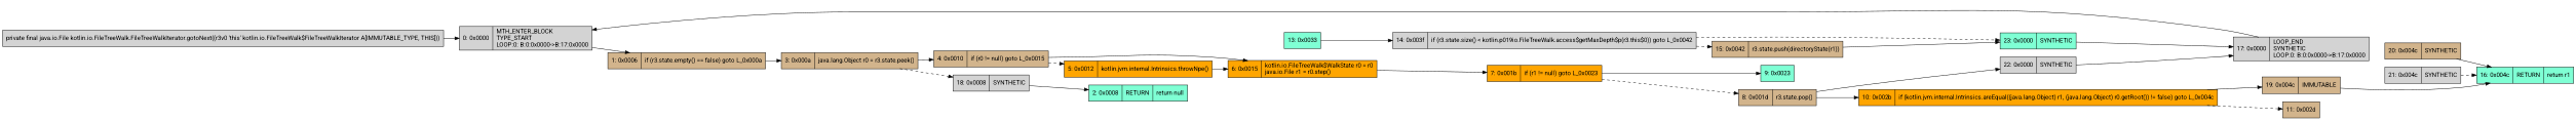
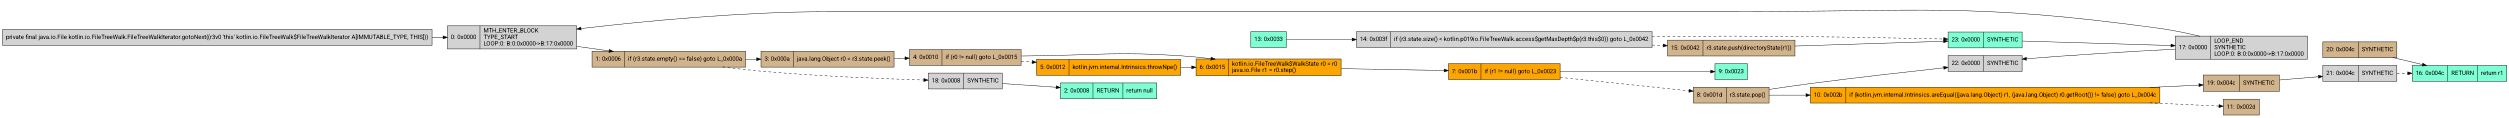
  digraph {
    fontname=Roboto
    rankdir=LR
    node [fillcolor=tan fontname=Roboto shape=record style=filled]
    edge [fontname=Roboto]
    n1 [fillcolor=lightgrey label="{0\:\ 0x0000|MTH_ENTER_BLOCK\lTYPE_START\lLOOP:0: B:0:0x0000\-\>B:17:0x0000\l}"]
    n2 [label="{1\:\ 0x0006|if (r3.state.empty() == false) goto L_0x000a\l}"]
    n3 [label="{3\:\ 0x000a|java.lang.Object r0 = r3.state.peek()\l}"]
    n4 [fillcolor=lightgrey label="{18\:\ 0x0008|SYNTHETIC\l}"]
    n5 [label="{4\:\ 0x0010|if (r0 != null) goto L_0x0015\l}"]
    n6 [fillcolor=aquamarine label="{2\:\ 0x0008|RETURN\l|return null\l}"]
    n7 [fillcolor=orange label="{5\:\ 0x0012|kotlin.jvm.internal.Intrinsics.throwNpe()\l}"]
    n8 [fillcolor=orange label="{6\:\ 0x0015|kotlin.io.FileTreeWalk$WalkState r0 = r0\ljava.io.File r1 = r0.step()\l}"]
    n9 [fillcolor=orange label="{7\:\ 0x001b|if (r1 != null) goto L_0x0023\l}"]
    n10 [label="{8\:\ 0x001d|r3.state.pop()\l}"]
    n11 [fillcolor=aquamarine label="{9\:\ 0x0023}"]
    n12 [fillcolor=lightgrey label="{22\:\ 0x0000|SYNTHETIC\l}"]
    n13 [fillcolor=orange label="{10\:\ 0x002b|if (kotlin.jvm.internal.Intrinsics.areEqual((java.lang.Object) r1, (java.lang.Object) r0.getRoot()) != false) goto L_0x004c\l}"]
    n14 [fillcolor=lightgrey label="{17\:\ 0x0000|LOOP_END\lSYNTHETIC\lLOOP:0: B:0:0x0000\-\>B:17:0x0000\l}"]
    n15 [label="{11\:\ 0x002d}"]
-   n16 [label="{19\:\ 0x004c|IMMUTABLE\l}"]
+   n16 [label="{19\:\ 0x004c|SYNTHETIC\l}"]
    n17 [fillcolor=aquamarine label="{16\:\ 0x004c|RETURN\l|return r1\l}"]
    n18 [fillcolor=aquamarine label="{13\:\ 0x0033}"]
    n19 [fillcolor=lightgrey label="{14\:\ 0x003f|if (r3.state.size() \< kotlin.p019io.FileTreeWalk.access$getMaxDepth$p(r3.this$0)) goto L_0x0042\l}"]
    n20 [label="{20\:\ 0x004c|SYNTHETIC\l}"]
    n21 [label="{15\:\ 0x0042|r3.state.push(directoryState(r1))\l}"]
    n22 [fillcolor=aquamarine label="{23\:\ 0x0000|SYNTHETIC\l}"]
    n23 [fillcolor=lightgrey label="{21\:\ 0x004c|SYNTHETIC\l}"]
    n24 [fillcolor=lightgrey label="{private final java.io.File kotlin.io.FileTreeWalk.FileTreeWalkIterator.gotoNext((r3v0 'this' kotlin.io.FileTreeWalk$FileTreeWalkIterator A[IMMUTABLE_TYPE, THIS])) }"]
    n1 -> n2
    n2 -> n3
-   n3 -> n4 [style=dashed]
+   n2 -> n4 [style=dashed]
    n3 -> n5
    n4 -> n6
    n5 -> n7 [style=dashed]
    n5 -> n8
    n7 -> n8
    n8 -> n9
    n9 -> n10 [style=dashed]
    n9 -> n11
    n10 -> n12
    n10 -> n13
-   n12 -> n14
+   n14 -> n12
    n13 -> n15 [style=dashed]
    n13 -> n16
    n14 -> n1
-   n16 -> n17
+   n16 -> n23
    n18 -> n19
    n19 -> n21 [style=dashed]
    n19 -> n22 [style=dashed]
    n20 -> n17
    n21 -> n22
    n22 -> n14
    n23 -> n17 [style=dashed]
    n24 -> n1
  }
